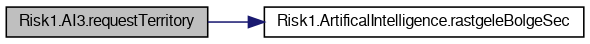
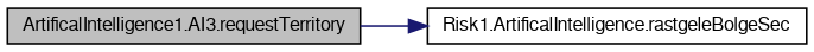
  digraph {
    rankdir=LR
    node [color=black fontname=FreeSans fontsize=10 shape=record]
-   n1 [fillcolor=grey75 fontcolor=black height=0.2 label="Risk1.AI3.requestTerritory" style=filled width=0.4]
+   n1 [fillcolor=grey75 fontcolor=black height=0.2 label="ArtificalIntelligence1.AI3.requestTerritory" style=filled width=0.4]
    n2 [height=0.2 label="Risk1.ArtificalIntelligence.rastgeleBolgeSec" width=0.4]
    n1 -> n2 [color=midnightblue fontname=FreeSans fontsize=10 labelfontname=FreeSans labelfontsize=10 style=solid]
  }
